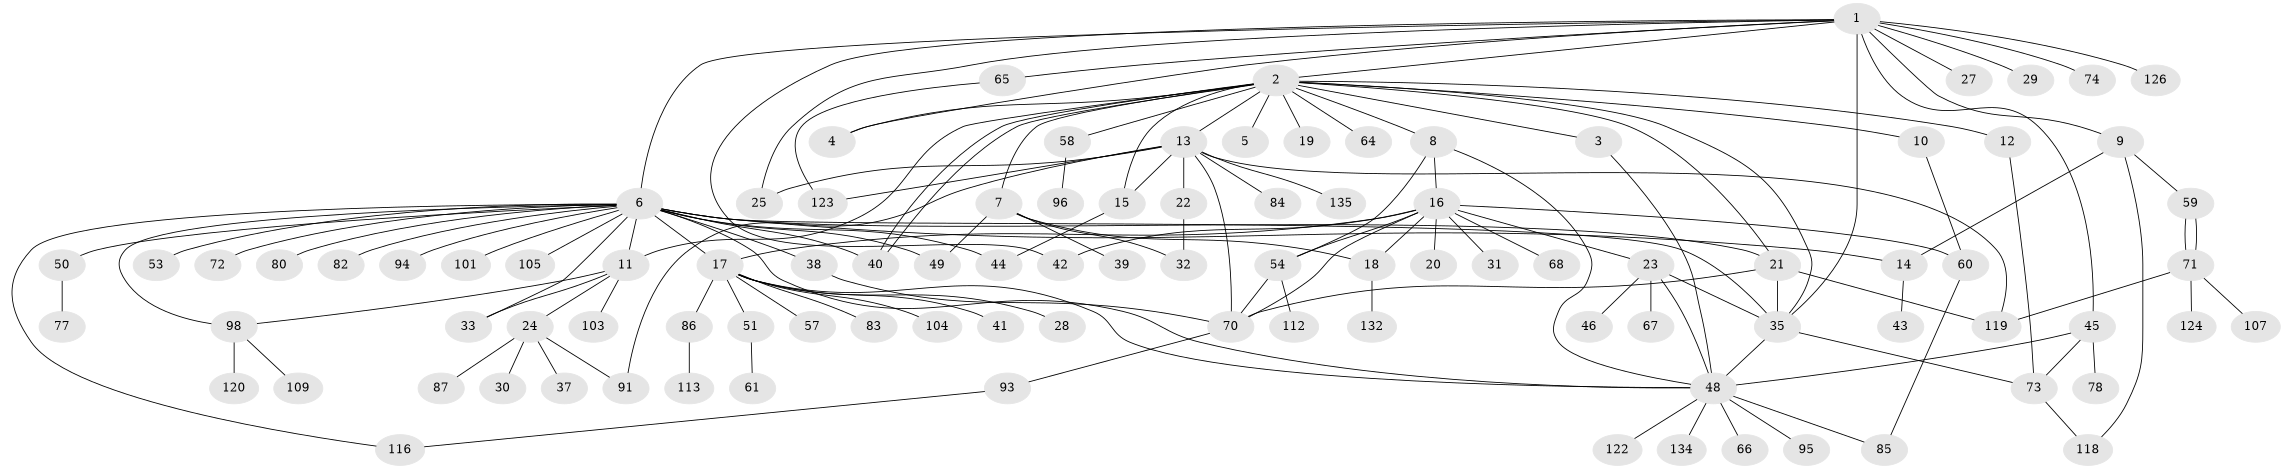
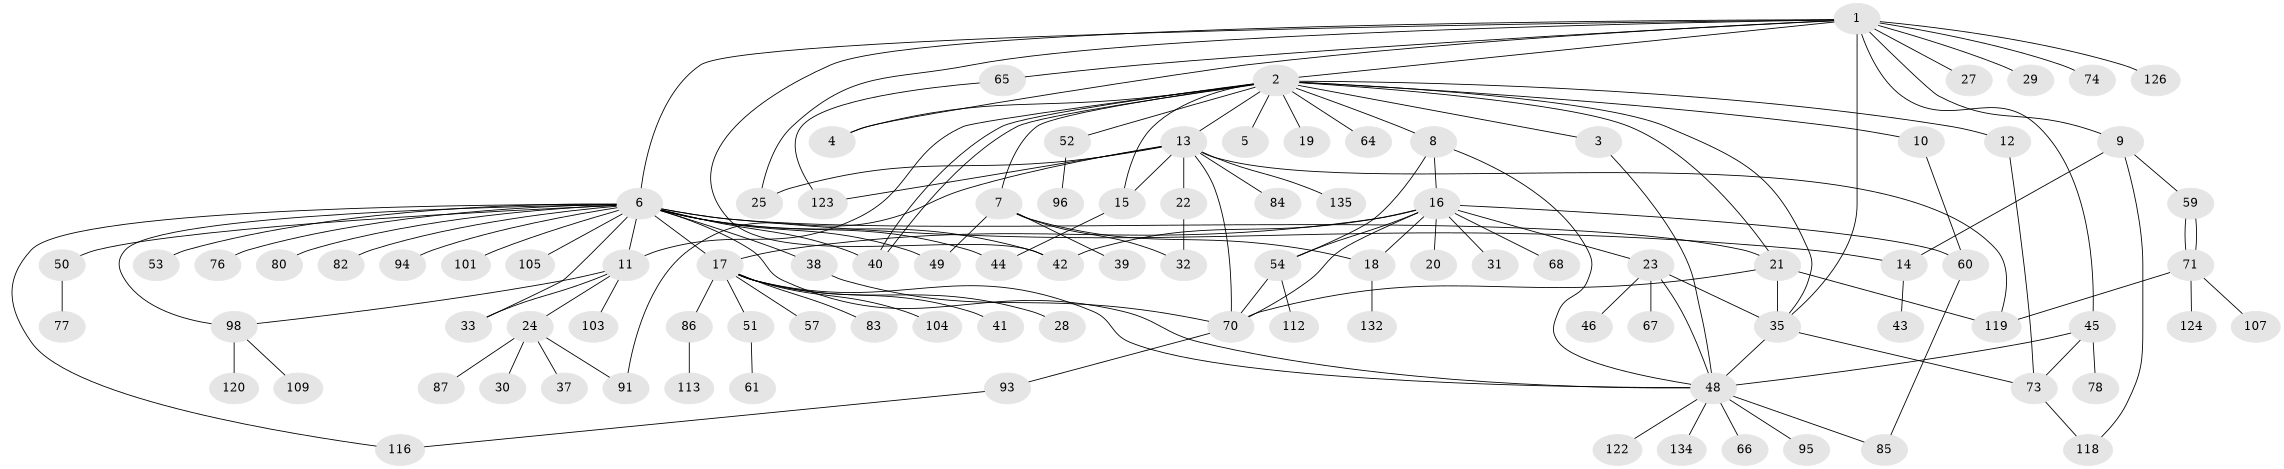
  graph {
    node [color=gray90 style=filled]
    1 [super="+130"]
    2 [super="+99"]
    4
    6 [super="+62"]
    9 [super="+131"]
    25 [super="+102"]
    27
    29
    35 [super="+133"]
    42
    45 [super="+108"]
    65 [super="+110"]
    74
    126
    3
    5
    7 [super="+63"]
    8
    10 [super="+81"]
    11 [super="+100"]
    12 [super="+69"]
    13 [super="+55"]
    15 [super="+36"]
    19
    21 [super="+137"]
    40 [super="+75"]
-   58
+   58 [label=52]
    64
    48 [super="+52"]
    14
    17 [super="+47"]
    33
    38 [super="+111"]
    44
    49 [super="+115"]
    50
    53 [super="+72"]
-   76 [label=72]
+   76
    80
    82
    94
    98 [super="+106"]
    101
    105
    116
    59
    118
    73 [super="+79"]
    78
    123
    18 [super="+26"]
    32 [super="+92"]
    39
    16 [super="+88"]
    54 [super="+90"]
    60 [super="+117"]
    24 [super="+34"]
    103
    91
    22
    70 [super="+136"]
    84
    119
    135
    96
    66
    85
    95
    122
    134
    43 [super="+97"]
    28
    41
    51 [super="+114"]
    57
    83
    86
    104 [super="+125"]
    77
    109
    120
    132
    20 [super="+56"]
    23 [super="+138"]
    31
    68
    112
    71 [super="+89"]
    30
    37
    87
    93 [super="+127"]
    46
    67
    61
    113 [super="+128"]
    107
    124 [super="+129"]
    1 -- 2
    1 -- 4
    1 -- 6
    1 -- 9
    1 -- 25
    1 -- 27
    1 -- 29
    1 -- 35
    1 -- 42
    1 -- 45
    1 -- 65
    1 -- 74
    1 -- 126
    2 -- 4
    2 -- 35
    2 -- 3
    2 -- 5
    2 -- 7
    2 -- 8
    2 -- 10
    2 -- 11
    2 -- 12
    2 -- 13
    2 -- 15
    2 -- 19
    2 -- 21
    2 -- 40
    2 -- 40
    2 -- 58
    2 -- 64
-   6 -- 35
+   6 -- 42
    6 -- 11
    6 -- 21 [weight=2]
    6 -- 40
    6 -- 48
    6 -- 14
    6 -- 17
    6 -- 33
    6 -- 38
    6 -- 44
    6 -- 49
    6 -- 50
    6 -- 53
    6 -- 76
    6 -- 80
    6 -- 82
    6 -- 94
    6 -- 98
    6 -- 101
    6 -- 105
    6 -- 116
    9 -- 14
    9 -- 59
    9 -- 118
    35 -- 48
    35 -- 73
    45 -- 48
    45 -- 73
    45 -- 78
    65 -- 123
    3 -- 48
    7 -- 49
    7 -- 18
    7 -- 32
    7 -- 39
    8 -- 48
    8 -- 16
    8 -- 54
    10 -- 60
    11 -- 33
    11 -- 98
    11 -- 24
    11 -- 103
    12 -- 73
    13 -- 25
    13 -- 15
    13 -- 123
    13 -- 91
    13 -- 22
    13 -- 70
    13 -- 84
    13 -- 119
    13 -- 135
    15 -- 44
    21 -- 35
    21 -- 70
    21 -- 119
    58 -- 96
    48 -- 66
    48 -- 85
    48 -- 95
    48 -- 122
    48 -- 134
    14 -- 43
    17 -- 48
    17 -- 28
    17 -- 41
    17 -- 51
    17 -- 57
    17 -- 83
    17 -- 86
    17 -- 104
    38 -- 70
    50 -- 77
    98 -- 109
    98 -- 120 [weight=2]
    59 -- 71
    59 -- 71
    73 -- 118
    18 -- 132
    16 -- 42
    16 -- 17
    16 -- 18
    16 -- 54
    16 -- 60
    16 -- 70
    16 -- 20
    16 -- 23
    16 -- 31
    16 -- 68
    54 -- 70
    54 -- 112
    60 -- 85
    24 -- 91
    24 -- 30
    24 -- 37
    24 -- 87
    22 -- 32
    70 -- 93
    51 -- 61
    86 -- 113
    23 -- 35
    23 -- 48
    23 -- 46
    23 -- 67
    71 -- 119
    71 -- 107
    71 -- 124
    93 -- 116
  }
